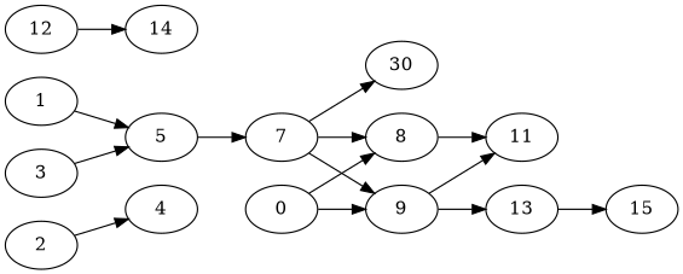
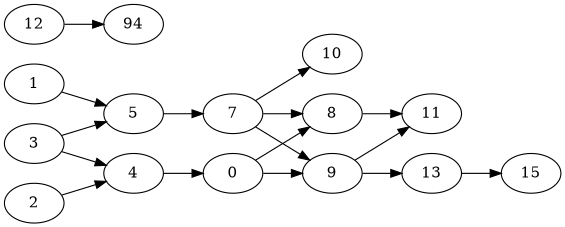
  digraph {
    rankdir=LR
    node [alpha=0.10]
    1 [alpha=0.08 expect_size=8484864]
    5 [alpha=0.07 expect_size=40283136]
    7 [alpha=0.15 expect_size=20950016]
    8 [alpha=0.06 expect_size=26358784]
    9 [alpha=0.13 expect_size=29955072]
-   10 [expect_size=37181440 label=30]
+   10 [expect_size=37181440]
    2 [expect_size=47498240]
    4 [alpha=0.02 expect_size=52034560]
    n9 [alpha=0.17 expect_size=28025856 label=0]
    3 [alpha=0.20 expect_size=50411520]
    11 [alpha=0.14 expect_size=38752256]
    13 [alpha=0.09 expect_size=34606080]
    12 [alpha=0.17 expect_size=10731520]
-   14 [alpha=0.16 expect_size=34495488]
+   14 [alpha=0.16 expect_size=34495488 label=94]
    15 [alpha=0.12 expect_size=39525376]
    1 -> 5
    5 -> 7
    7 -> 8
    7 -> 9
    7 -> 10
    8 -> 11
    9 -> 11
    9 -> 13
    2 -> 4
+   4 -> n9
    n9 -> 8
    n9 -> 9
    3 -> 5
+   3 -> 4
    13 -> 15
    12 -> 14
  }
